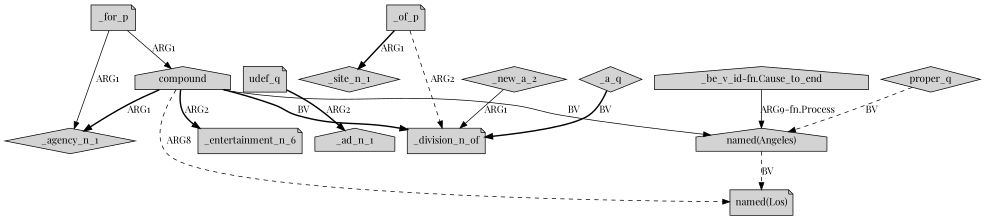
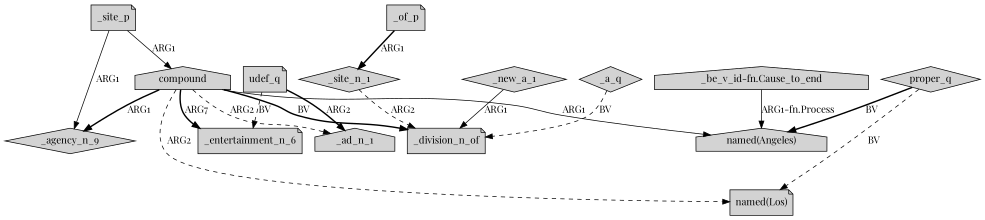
  digraph {
    fontname="Playfair Display"
    node [fontname="Playfair Display" shape=note style=filled]
    edge [fontname="Playfair Display" style=bold]
    compound [shape=house]
-   _agency_n_1 [shape=diamond]
+   _agency_n_1 [shape=diamond label=_agency_n_9]
    _division_n_of
    n4 [label=_entertainment_n_6]
    "named(Los)"
    _ad_n_1 [shape=house]
    "named(Angeles)" [shape=house]
-   _for_p
+   _for_p [label=_site_p]
    udef_q
    "_be_v_id-fn.Cause_to_end" [shape=house]
    _of_p
    _site_n_1 [shape=diamond]
    proper_q [shape=diamond]
-   _new_a_1 [shape=diamond label=_new_a_2]
+   _new_a_1 [shape=diamond]
    _a_q [shape=diamond]
    compound -> _agency_n_1 [label=ARG1]
    compound -> _division_n_of [label=BV]
-   compound -> n4 [label=ARG2]
-   compound -> "named(Los)" [label=ARG8 style=dashed]
-   compound -> "named(Angeles)" [label=BV style=solid]
+   compound -> n4 [label=ARG7]
+   compound -> "named(Los)" [label=ARG2 style=dashed]
+   compound -> _ad_n_1 [label=ARG2 style=dashed]
+   compound -> "named(Angeles)" [label=ARG1 style=solid]
    _for_p -> compound [label=ARG1 style=solid]
    _for_p -> _agency_n_1 [label=ARG1 style=solid]
+   udef_q -> n4 [label=BV style=dashed]
    udef_q -> _ad_n_1 [label=ARG2]
-   "_be_v_id-fn.Cause_to_end" -> "named(Angeles)" [label="ARG9-fn.Process" style=solid]
-   _of_p -> _division_n_of [label=ARG2 style=dashed]
+   "_be_v_id-fn.Cause_to_end" -> "named(Angeles)" [label="ARG1-fn.Process" style=solid]
+   _site_n_1 -> _division_n_of [label=ARG2 style=dashed]
    _of_p -> _site_n_1 [label=ARG1]
-   "named(Angeles)" -> "named(Los)" [label=BV style=dashed]
-   proper_q -> "named(Angeles)" [label=BV style=dashed]
+   proper_q -> "named(Los)" [label=BV style=dashed]
+   proper_q -> "named(Angeles)" [label=BV]
    _new_a_1 -> _division_n_of [label=ARG1 style=solid]
-   _a_q -> _division_n_of [label=BV]
+   _a_q -> _division_n_of [label=BV style=dashed]
  }
